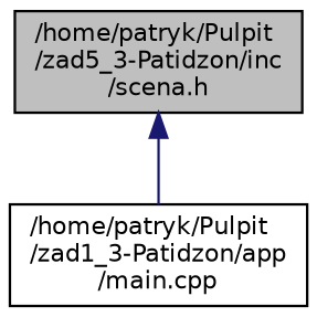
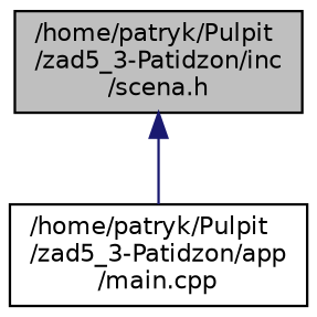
  digraph {
    node [color=black fontname=Helvetica fontsize=10 shape=record style=filled]
    n1 [fillcolor=grey75 fontcolor=black height=0.2 label="/home/patryk/Pulpit\l/zad5_3-Patidzon/inc\l/scena.h" width=0.4]
-   n2 [fillcolor=white height=0.2 label="/home/patryk/Pulpit\l/zad1_3-Patidzon/app\l/main.cpp" width=0.4]
+   n2 [fillcolor=white height=0.2 label="/home/patryk/Pulpit\l/zad5_3-Patidzon/app\l/main.cpp" width=0.4]
    n1 -> n2 [color=midnightblue dir=back fontname=Helvetica fontsize=10 labelfontname=Helvetica labelfontsize=10 style=solid]
  }
